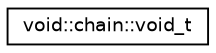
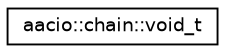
  digraph {
    rankdir=TB
-   n1 [color=black fillcolor=white fontname=Helvetica fontsize=10 height=0.2 label="void::chain::void_t" shape=record style=filled width=0.4]
+   n1 [color=black fillcolor=white fontname=Helvetica fontsize=10 height=0.2 label="aacio::chain::void_t" shape=record style=filled width=0.4]
  }
